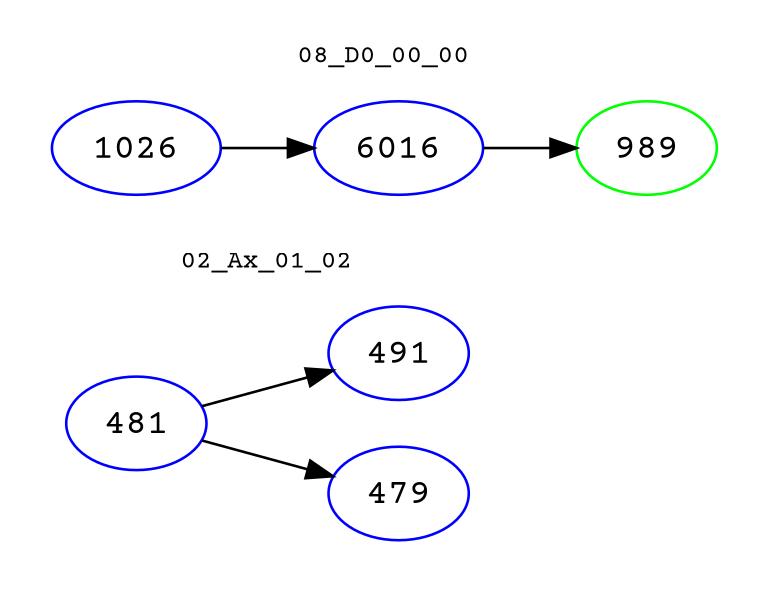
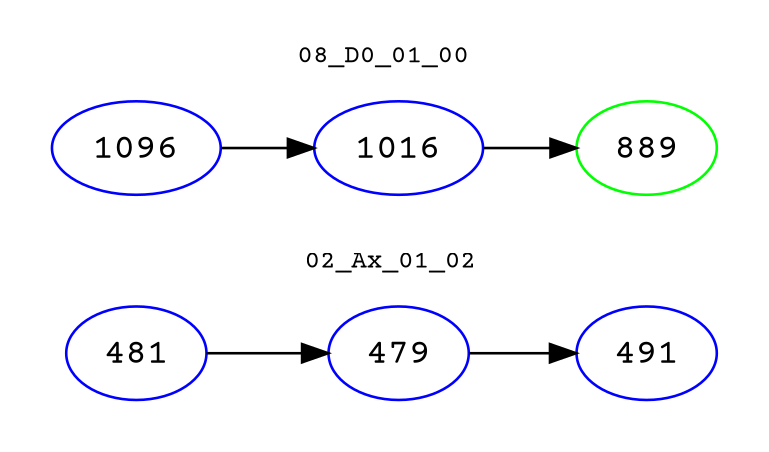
  digraph {
    fontname="Courier Prime"
    rankdir=LR
    node [color=blue fontname="Courier Prime"]
    edge [color=black fontname="Courier Prime"]
    n1 [label=481]
    n2 [label=479]
    n3 [label=491]
-   n4 [label=6016]
-   n5 [color=green label=989]
-   n6 [label=1026]
+   n4 [label=1016]
+   n5 [color=green label=889]
+   n6 [label=1096]
    subgraph cluster_1 {
      color=white
      fontsize=10
      label="02_Ax_01_02"
      n1
      n2
      n3
    }
    subgraph cluster_2 {
      color=white
      fontsize=10
-     label="08_D0_00_00"
+     label="08_D0_01_00"
      n4
      n5
      n6
    }
    n1 -> n2
-   n1 -> n3
+   n2 -> n3
    n4 -> n5
    n6 -> n4
  }
